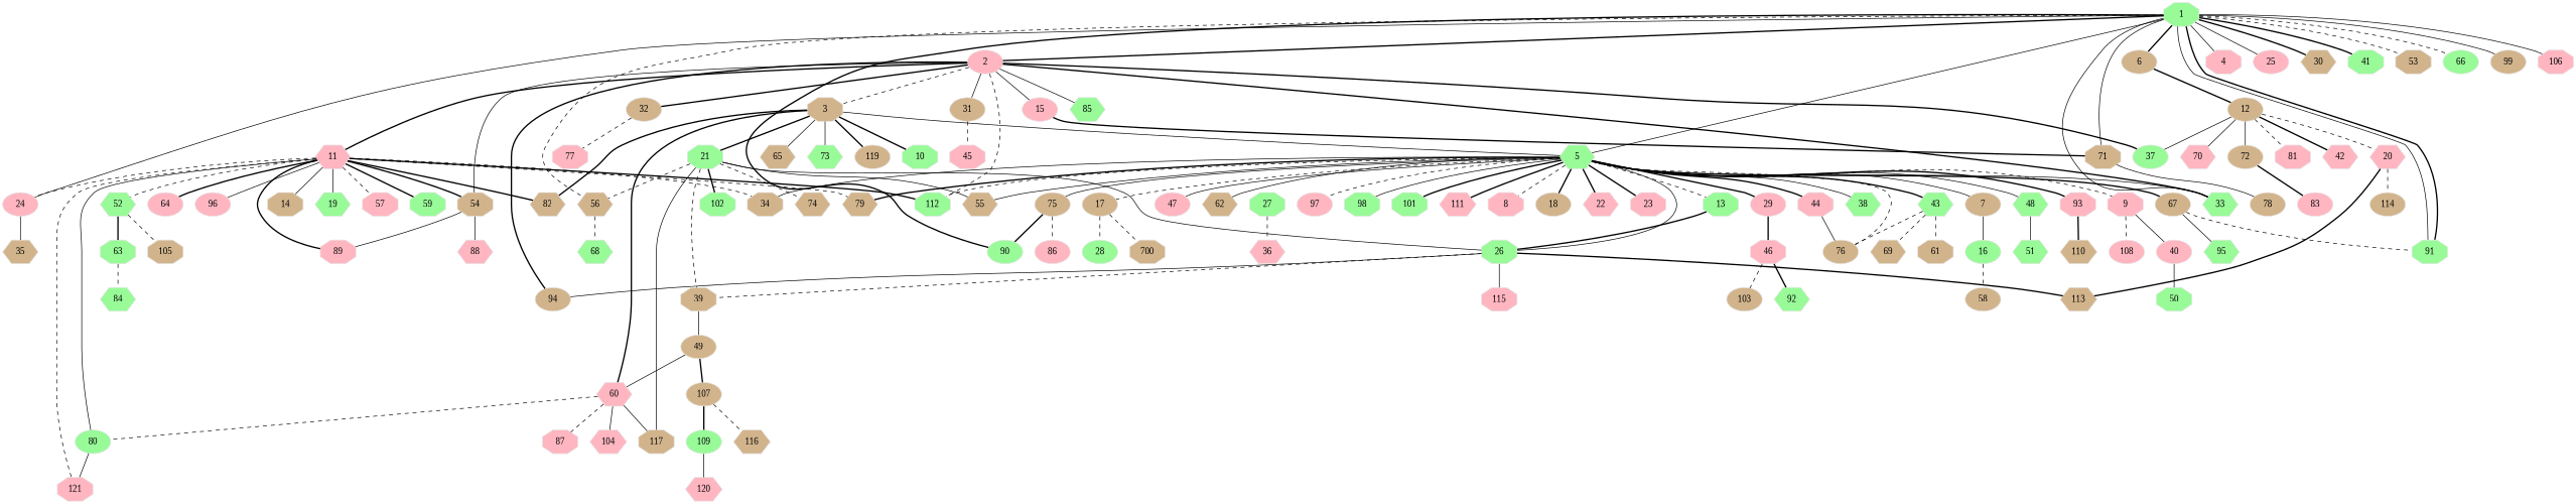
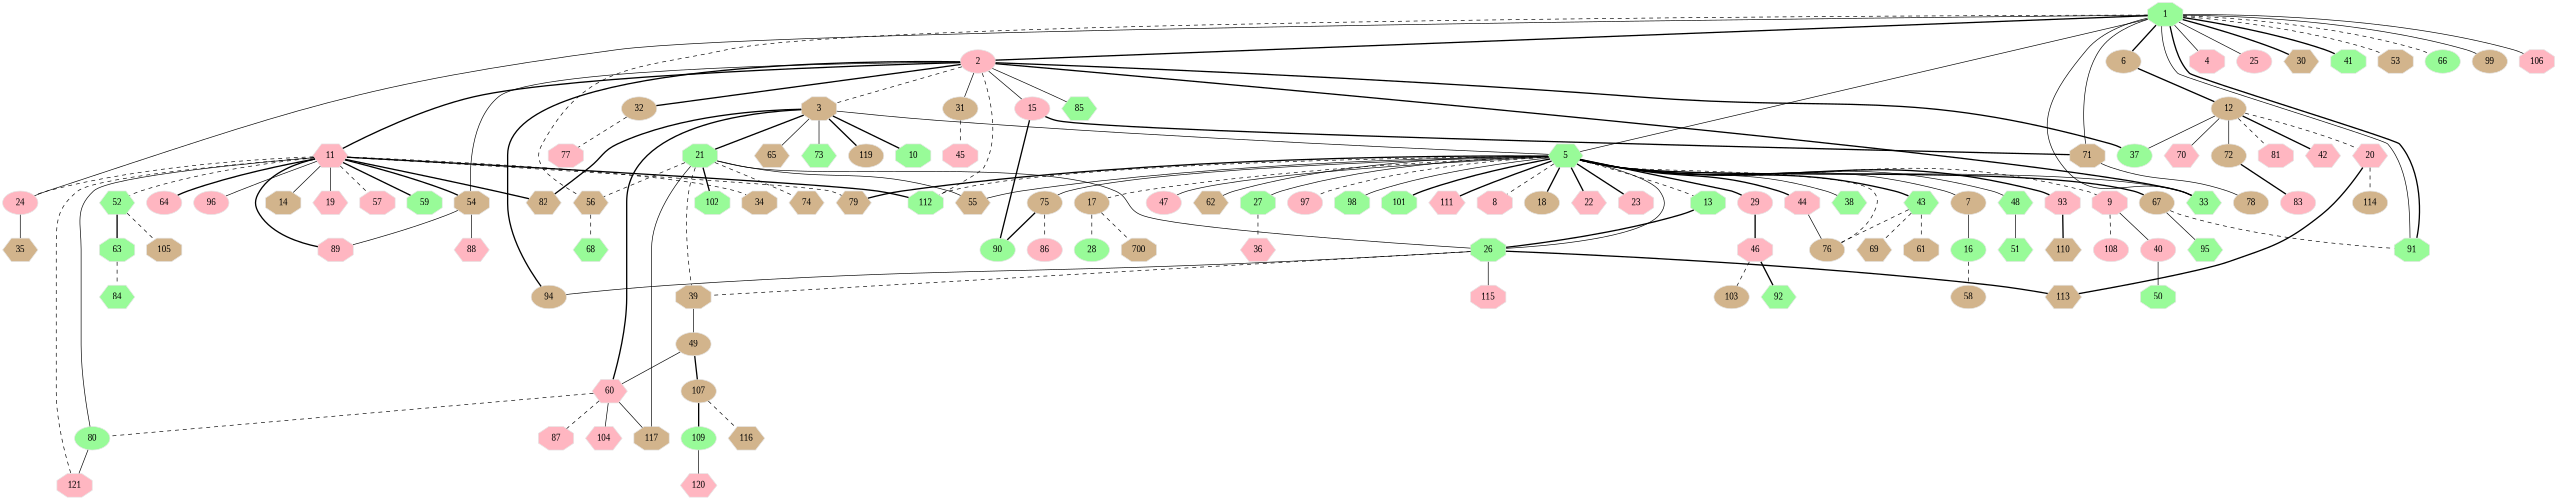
  graph {
    fontname="Liberation Serif"
    node [color=gray90 fillcolor=tan fontname="Liberation Serif" shape=octagon style=filled]
    edge [fontname="Liberation Serif" style=solid]
    1 [fillcolor=palegreen]
    2 [fillcolor=lightpink shape=ellipse]
    4 [fillcolor=lightpink]
    5 [fillcolor=palegreen shape=hexagon]
    6 [shape=ellipse]
    24 [fillcolor=lightpink shape=ellipse]
    25 [fillcolor=lightpink shape=ellipse]
    30 [shape=hexagon]
    33 [fillcolor=palegreen shape=hexagon]
    41 [fillcolor=palegreen]
    53
    56 [shape=hexagon]
    66 [fillcolor=palegreen shape=ellipse]
    71
    90 [fillcolor=palegreen shape=ellipse]
    91 [fillcolor=palegreen]
    99 [shape=ellipse]
    106 [fillcolor=lightpink]
    3
    11 [fillcolor=lightpink shape=hexagon]
    15 [fillcolor=lightpink shape=ellipse]
    31 [shape=ellipse]
    32 [shape=ellipse]
    37 [fillcolor=palegreen shape=ellipse]
    54
    85 [fillcolor=palegreen shape=hexagon]
    94 [shape=ellipse]
    112 [fillcolor=palegreen]
    7 [shape=ellipse]
    8 [fillcolor=lightpink]
    9 [fillcolor=lightpink]
    13 [fillcolor=palegreen]
    17 [shape=ellipse]
    18 [shape=ellipse]
    22 [fillcolor=lightpink shape=hexagon]
    23 [fillcolor=lightpink]
    26 [fillcolor=palegreen]
    27 [fillcolor=palegreen]
    29 [fillcolor=lightpink shape=ellipse]
    38 [fillcolor=palegreen shape=hexagon]
    43 [fillcolor=palegreen shape=hexagon]
    44 [fillcolor=lightpink]
    47 [fillcolor=lightpink shape=ellipse]
    48 [fillcolor=palegreen shape=hexagon]
    55 [shape=hexagon]
    62 [shape=hexagon]
    67 [shape=ellipse]
    75 [shape=ellipse]
    76 [shape=ellipse]
    79 [shape=hexagon]
    93 [fillcolor=lightpink]
    97 [fillcolor=lightpink shape=ellipse]
    98 [fillcolor=palegreen]
    101 [fillcolor=palegreen]
    111 [fillcolor=lightpink shape=hexagon]
    12 [shape=ellipse]
    35 [shape=hexagon]
    68 [fillcolor=palegreen shape=hexagon]
    78 [shape=ellipse]
    10 [fillcolor=palegreen]
    21 [fillcolor=palegreen]
    60 [fillcolor=lightpink shape=hexagon]
    65 [shape=hexagon]
    73 [fillcolor=palegreen shape=hexagon]
    82 [shape=hexagon]
    119 [shape=ellipse]
    14
-   19 [fillcolor=palegreen shape=hexagon]
+   19 [fillcolor=lightpink shape=hexagon]
    34
    52 [fillcolor=palegreen shape=hexagon]
    57 [fillcolor=lightpink]
    59 [fillcolor=palegreen]
    64 [fillcolor=lightpink shape=ellipse]
    80 [fillcolor=palegreen shape=ellipse]
    89 [fillcolor=lightpink]
    96 [fillcolor=lightpink shape=ellipse]
    121 [fillcolor=lightpink]
    45 [fillcolor=lightpink]
    77 [fillcolor=lightpink]
    88 [fillcolor=lightpink shape=hexagon]
    39
    74 [shape=hexagon]
    102 [fillcolor=palegreen]
    117
    87 [fillcolor=lightpink]
    104 [fillcolor=lightpink shape=hexagon]
    16 [fillcolor=palegreen shape=ellipse]
    40 [fillcolor=lightpink shape=ellipse]
    108 [fillcolor=lightpink shape=ellipse]
    28 [fillcolor=palegreen shape=ellipse]
    n91 [label=700]
    113 [shape=hexagon]
    115 [fillcolor=lightpink]
    36 [fillcolor=lightpink shape=hexagon]
    46 [fillcolor=lightpink]
    61
    69 [shape=hexagon]
    51 [fillcolor=palegreen shape=hexagon]
    95 [fillcolor=palegreen shape=hexagon]
    86 [fillcolor=lightpink shape=ellipse]
    110 [shape=hexagon]
    20 [fillcolor=lightpink shape=hexagon]
    42 [fillcolor=lightpink shape=hexagon]
    70 [fillcolor=lightpink shape=hexagon]
    72 [shape=ellipse]
    81 [fillcolor=lightpink]
    58 [shape=ellipse]
    50 [fillcolor=palegreen]
    63 [fillcolor=palegreen]
    105
    114 [shape=ellipse]
    83 [fillcolor=lightpink shape=ellipse]
    49 [shape=ellipse]
    92 [fillcolor=palegreen shape=hexagon]
    103 [shape=ellipse]
    107 [shape=ellipse]
    109 [fillcolor=palegreen shape=ellipse]
    116 [shape=hexagon]
    84 [fillcolor=palegreen shape=hexagon]
    120 [fillcolor=lightpink shape=hexagon]
    1 -- 2 [style=bold]
    1 -- 4
    1 -- 5
    1 -- 6 [style=bold]
    1 -- 24
    1 -- 25
    1 -- 30 [style=bold]
    1 -- 33
    1 -- 41 [style=bold]
    1 -- 53 [style=dashed]
    1 -- 56 [style=dashed]
    1 -- 66 [style=dashed]
    1 -- 71
-   1 -- 90 [style=bold]
+   15 -- 90 [style=bold]
    1 -- 91
    1 -- 91 [style=bold]
    1 -- 99
    1 -- 106
    2 -- 33 [style=bold]
    2 -- 3 [style=dashed]
    2 -- 11 [style=bold]
    2 -- 15
    2 -- 31
    2 -- 32 [style=bold]
    2 -- 37 [style=bold]
    2 -- 54
    2 -- 85
    2 -- 94 [style=bold]
    2 -- 112 [style=dashed]
    5 -- 33
    5 -- 112 [style=dashed]
    5 -- 7
    5 -- 8 [style=dashed]
    5 -- 9 [style=dashed]
    5 -- 13 [style=dashed]
    5 -- 17 [style=dashed]
    5 -- 18 [style=bold]
    5 -- 22 [style=bold]
    5 -- 23 [style=bold]
    5 -- 26
-   5 -- 34
+   5 -- 27
    5 -- 29 [style=bold]
    5 -- 38
    5 -- 43 [style=bold]
    5 -- 44 [style=bold]
    5 -- 47
    5 -- 48
    5 -- 55
    5 -- 62
    5 -- 67 [style=bold]
    5 -- 75
    5 -- 76 [style=dashed]
    5 -- 79 [style=bold]
    5 -- 93 [style=bold]
    5 -- 97 [style=dashed]
    5 -- 98
    5 -- 101 [style=bold]
    5 -- 111 [style=bold]
    6 -- 12 [style=bold]
    24 -- 35
    56 -- 68 [style=dashed]
    71 -- 78
    3 -- 5
    3 -- 10 [style=bold]
    3 -- 21 [style=bold]
    3 -- 60 [style=bold]
    3 -- 65
    3 -- 73
    3 -- 82 [style=bold]
    3 -- 119 [style=bold]
    11 -- 24 [style=dashed]
    11 -- 54 [style=bold]
    11 -- 112 [style=bold]
    11 -- 79 [style=dashed]
    11 -- 82 [style=bold]
    11 -- 14
    11 -- 19
    11 -- 34 [style=dashed]
    11 -- 52 [style=dashed]
    11 -- 57 [style=dashed]
    11 -- 59 [style=bold]
    11 -- 64 [style=bold]
    11 -- 80
    11 -- 89 [style=bold]
    11 -- 96
    11 -- 121 [style=dashed]
    15 -- 71 [style=bold]
    31 -- 45 [style=dashed]
    32 -- 77 [style=dashed]
    54 -- 89
    54 -- 88
    7 -- 16
    9 -- 40
    9 -- 108 [style=dashed]
    13 -- 26 [style=bold]
    17 -- 28 [style=dashed]
    17 -- n91 [style=dashed]
    26 -- 94
    26 -- 39 [style=dashed]
    26 -- 113 [style=bold]
    26 -- 115
    27 -- 36 [style=dashed]
    29 -- 46 [style=bold]
    43 -- 76 [style=dashed]
    43 -- 61 [style=dashed]
    43 -- 69 [style=dashed]
    44 -- 76
    48 -- 51
    67 -- 91 [style=dashed]
    67 -- 95
    75 -- 90 [style=bold]
    75 -- 86 [style=dashed]
    93 -- 110 [style=bold]
    12 -- 37
    12 -- 20 [style=dashed]
    12 -- 42 [style=bold]
    12 -- 70
    12 -- 72
    12 -- 81 [style=dashed]
    21 -- 56 [style=dashed]
    21 -- 26
    21 -- 55
    21 -- 39 [style=dashed]
    21 -- 74 [style=dashed]
    21 -- 102 [style=bold]
    21 -- 117
    60 -- 80 [style=dashed]
    60 -- 117
    60 -- 87 [style=dashed]
    60 -- 104
    52 -- 63 [style=bold]
    52 -- 105 [style=dashed]
    80 -- 121
    39 -- 49
    16 -- 58 [style=dashed]
    40 -- 50
    46 -- 92 [style=bold]
    46 -- 103 [style=dashed]
    20 -- 113 [style=bold]
    20 -- 114 [style=dashed]
    72 -- 83 [style=bold]
    63 -- 84 [style=dashed]
    49 -- 60
    49 -- 107 [style=bold]
    107 -- 109 [style=bold]
    107 -- 116 [style=dashed]
    109 -- 120
  }
